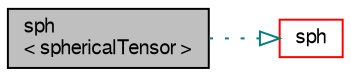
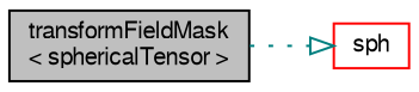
  digraph {
    rankdir=LR
    node [fontname=FreeSans fontsize=10 shape=record]
-   n1 [color=black fillcolor=grey75 fontcolor=black height=0.2 label="sph\l\< sphericalTensor \>" style=filled width=0.4]
+   n1 [color=black fillcolor=grey75 fontcolor=black height=0.2 label="transformFieldMask\l\< sphericalTensor \>" style=filled width=0.4]
    n2 [color=red height=0.2 label=sph width=0.4]
    n1 -> n2 [color=teal fontname=FreeSans fontsize=10 labelfontname=FreeSans labelfontsize=10 style=dotted arrowhead=onormal]
  }
